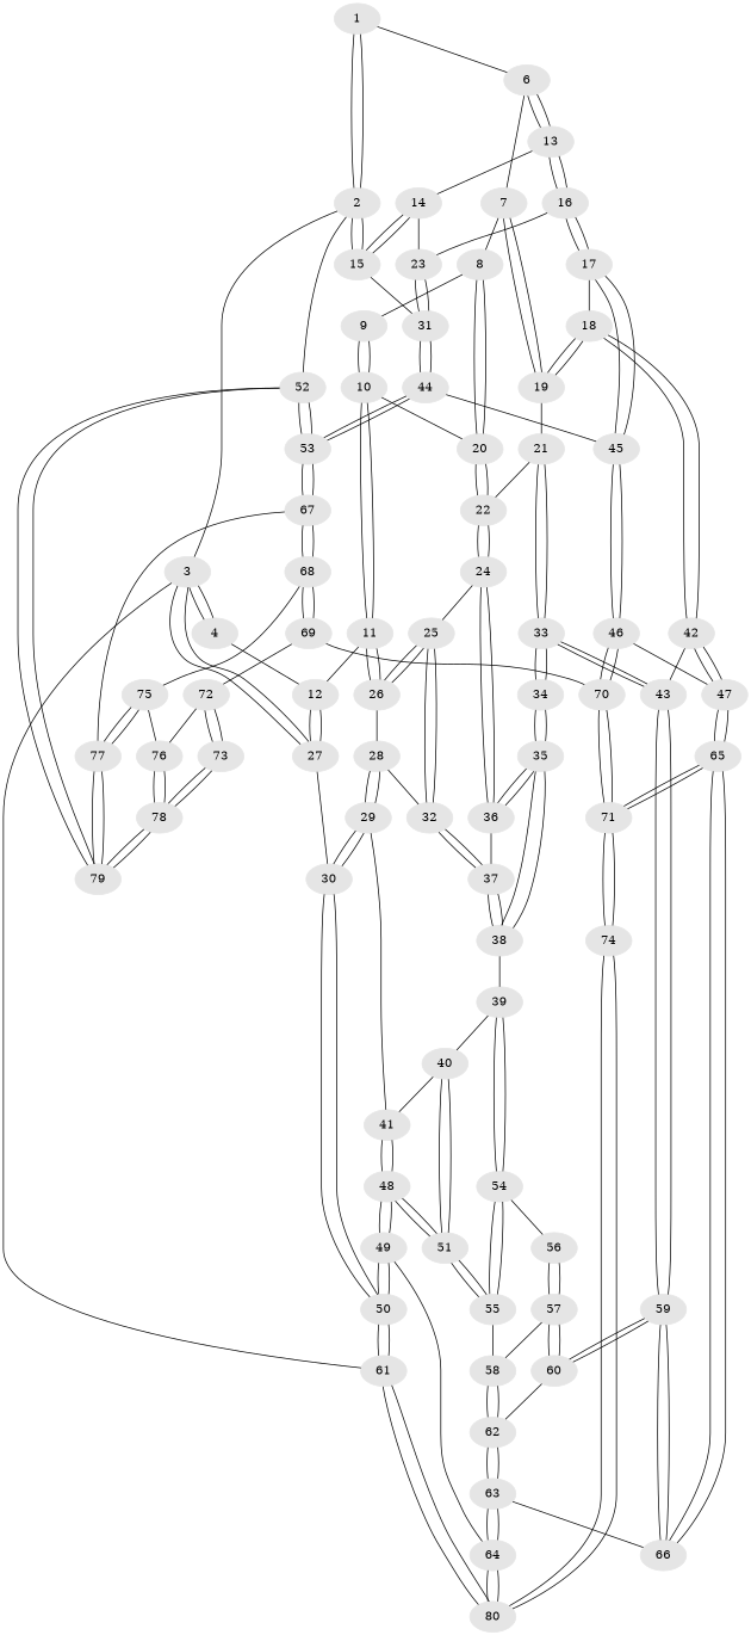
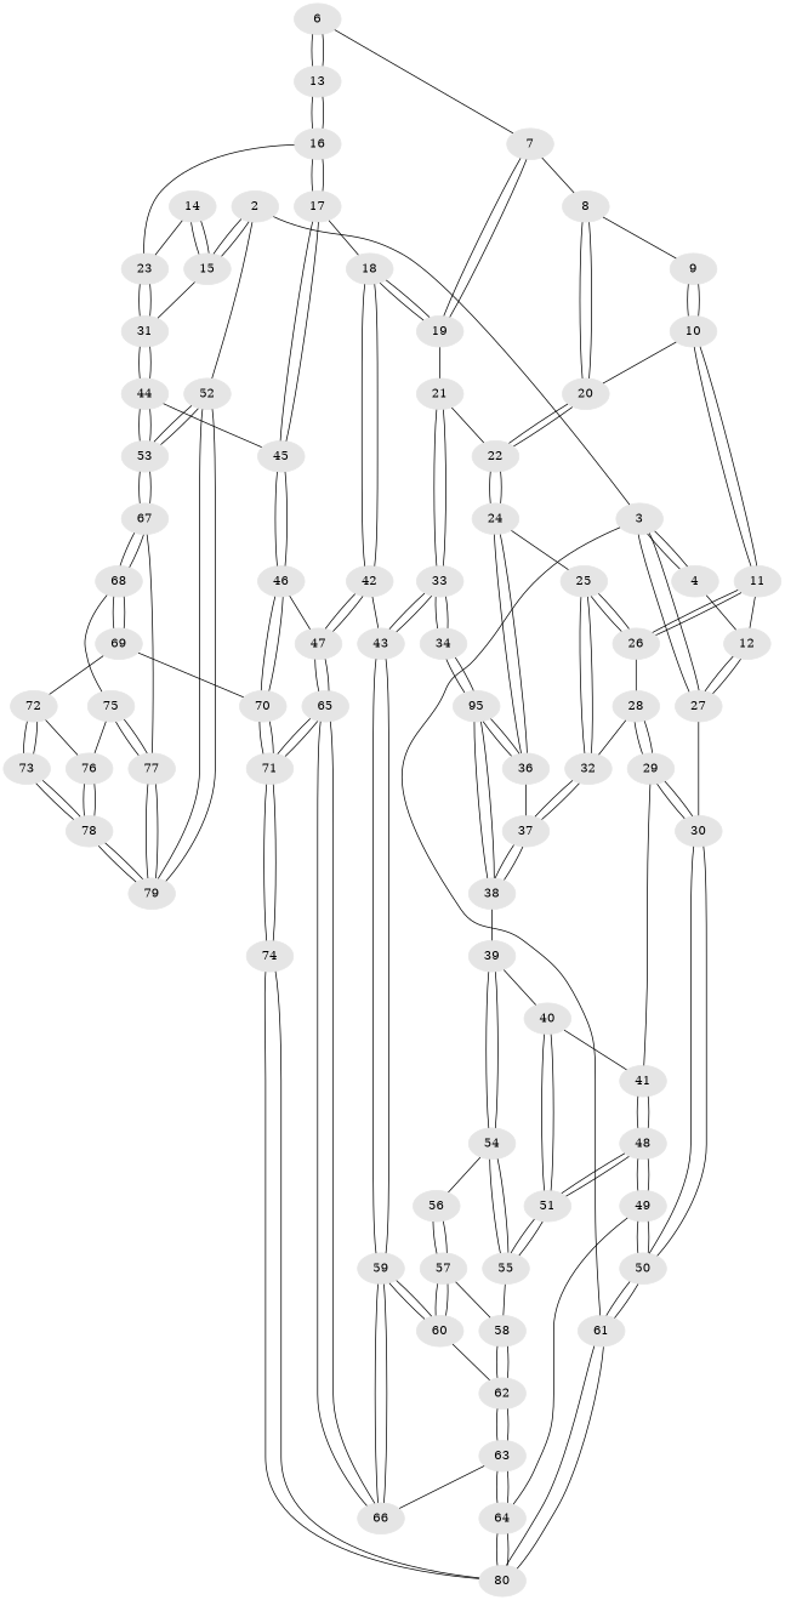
  graph {
    node [color=gray90 style=filled]
-   1
    2
    6
    3
    15
    52
    7
    13
    4
    27
    61
    31
    53
    79
    12
    30
    80
    9
    10
    8
    19
    14
    16
    20
    21
    22
    11
    26
    28
    23
    17
    44
    18
    45
    42
    46
    43
    47
    33
    24
    34
    25
    36
    32
    37
    29
    50
    41
    48
    38
-   35
+   35 [label=95]
    59
    56
    57
    39
    40
    54
    51
    55
    49
    65
    60
    66
    67
    70
    71
    64
    58
    68
    77
    62
    63
    74
    69
    75
    72
    76
    73
    78
-   1 -- 2
-   1 -- 2
-   1 -- 6
    2 -- 3
    2 -- 15
    2 -- 15
    2 -- 52
    6 -- 7
    6 -- 13
    6 -- 13
    3 -- 4
    3 -- 4
    3 -- 27
    3 -- 27
    3 -- 61
    15 -- 31
    52 -- 53
    52 -- 53
    52 -- 79
    52 -- 79
    7 -- 8
    7 -- 19
    7 -- 19
-   13 -- 14
    13 -- 16
    13 -- 16
    4 -- 12
    27 -- 30
    61 -- 80
    61 -- 80
    31 -- 44
    31 -- 44
    53 -- 67
    53 -- 67
    12 -- 27
    12 -- 27
    30 -- 50
    30 -- 50
    9 -- 10
    9 -- 10
    10 -- 20
    10 -- 11
    10 -- 11
    8 -- 9
    8 -- 20
    8 -- 20
    19 -- 21
    14 -- 15
    14 -- 15
    14 -- 23
    16 -- 23
    16 -- 17
    16 -- 17
    20 -- 22
    20 -- 22
    21 -- 22
    21 -- 33
    21 -- 33
    22 -- 24
    22 -- 24
    11 -- 12
    11 -- 26
    11 -- 26
    26 -- 28
    28 -- 32
    28 -- 29
    28 -- 29
    23 -- 31
    23 -- 31
    17 -- 18
    17 -- 45
    17 -- 45
    44 -- 53
    44 -- 53
    44 -- 45
    18 -- 19
    18 -- 19
    18 -- 42
    18 -- 42
    45 -- 46
    45 -- 46
    42 -- 43
    42 -- 47
    42 -- 47
    46 -- 47
    46 -- 70
    46 -- 70
    43 -- 59
    43 -- 59
    47 -- 65
    47 -- 65
    33 -- 43
    33 -- 43
    33 -- 34
    33 -- 34
    24 -- 25
    24 -- 36
    24 -- 36
    34 -- 35
    34 -- 35
    25 -- 26
    25 -- 26
    25 -- 32
    25 -- 32
    36 -- 37
    32 -- 37
    32 -- 37
    37 -- 38
    37 -- 38
    29 -- 30
    29 -- 30
    29 -- 41
    50 -- 61
    50 -- 61
    41 -- 48
    41 -- 48
    48 -- 51
    48 -- 51
    48 -- 49
    48 -- 49
    38 -- 39
    35 -- 36
    35 -- 36
    35 -- 38
    35 -- 38
    59 -- 60
    59 -- 60
    59 -- 66
    59 -- 66
    56 -- 57
    56 -- 57
    57 -- 60
    57 -- 60
    57 -- 58
    39 -- 40
    39 -- 54
    39 -- 54
    40 -- 41
    40 -- 51
    40 -- 51
    54 -- 56
    54 -- 55
    54 -- 55
    51 -- 55
    51 -- 55
    55 -- 58
    49 -- 50
    49 -- 50
    49 -- 64
    65 -- 66
    65 -- 66
    65 -- 71
    65 -- 71
    60 -- 62
    67 -- 68
    67 -- 68
    67 -- 77
    70 -- 71
    70 -- 71
    71 -- 74
    71 -- 74
    64 -- 80
    64 -- 80
    58 -- 62
    58 -- 62
    68 -- 69
    68 -- 69
    68 -- 75
    77 -- 79
    77 -- 79
    62 -- 63
    62 -- 63
    63 -- 66
    63 -- 64
    63 -- 64
    74 -- 80
    74 -- 80
    69 -- 70
    69 -- 72
    75 -- 77
    75 -- 77
    75 -- 76
    72 -- 76
    72 -- 73
    72 -- 73
    76 -- 78
    76 -- 78
    73 -- 78
    73 -- 78
    78 -- 79
    78 -- 79
  }
